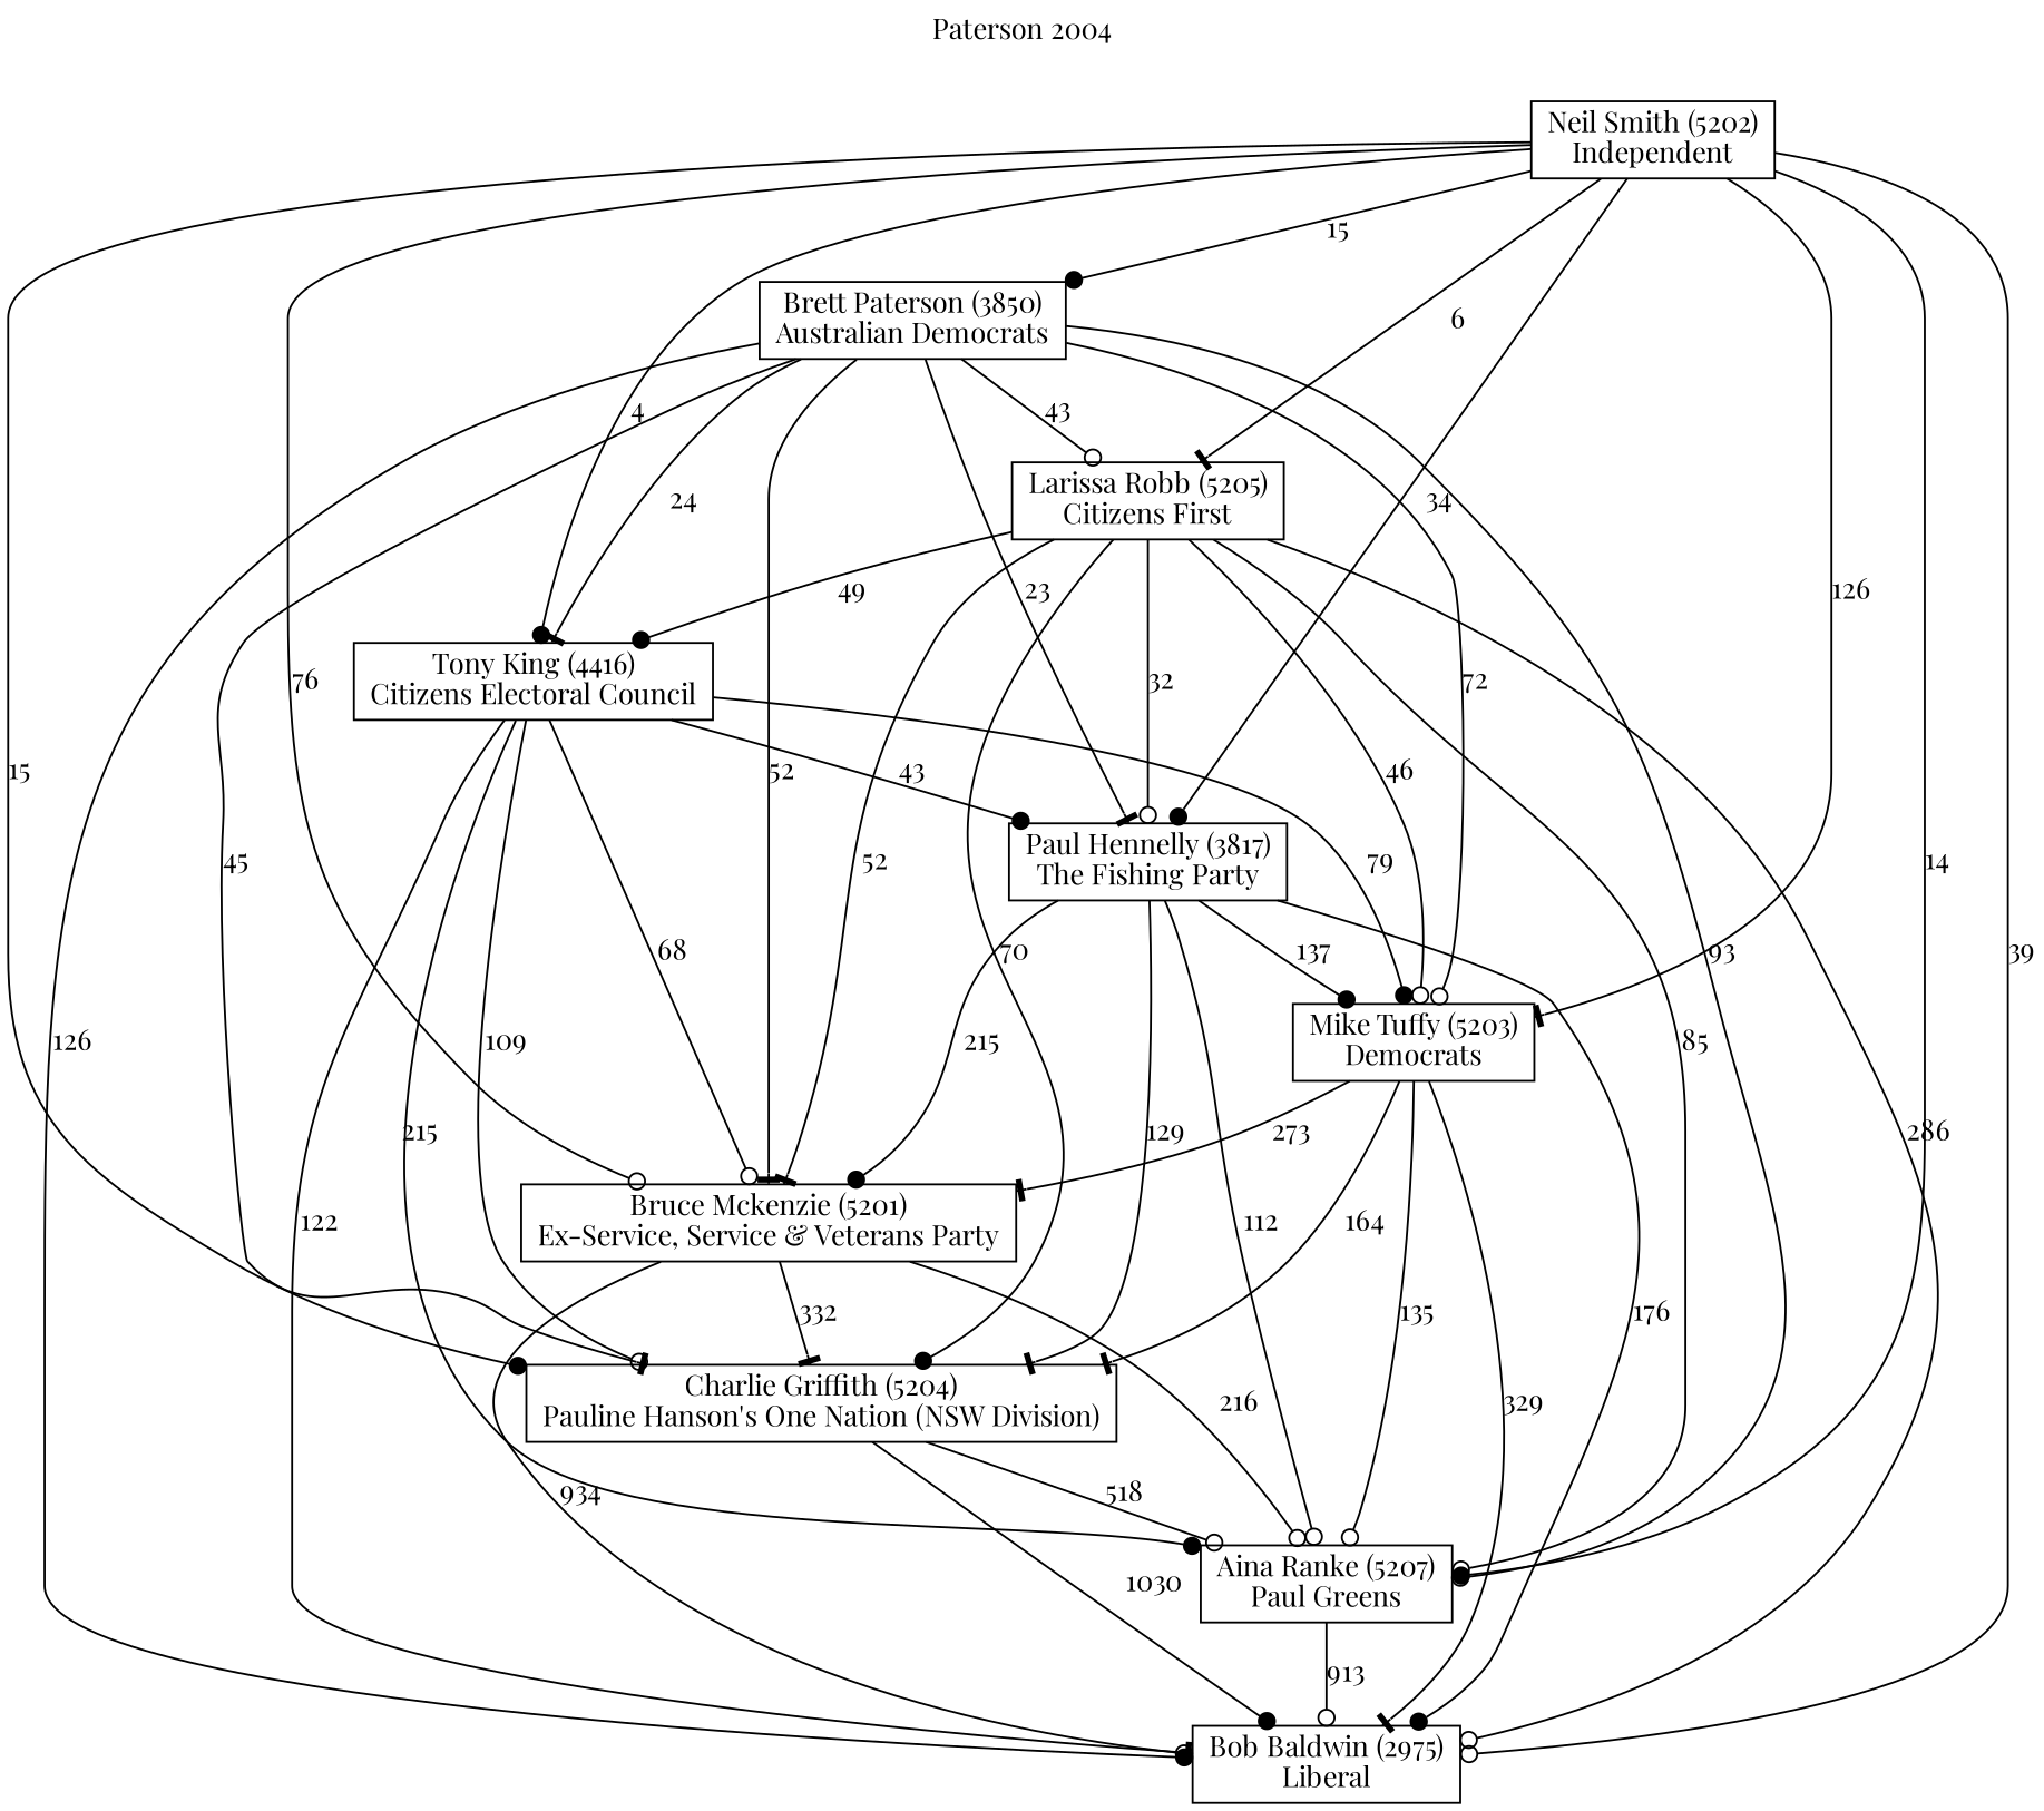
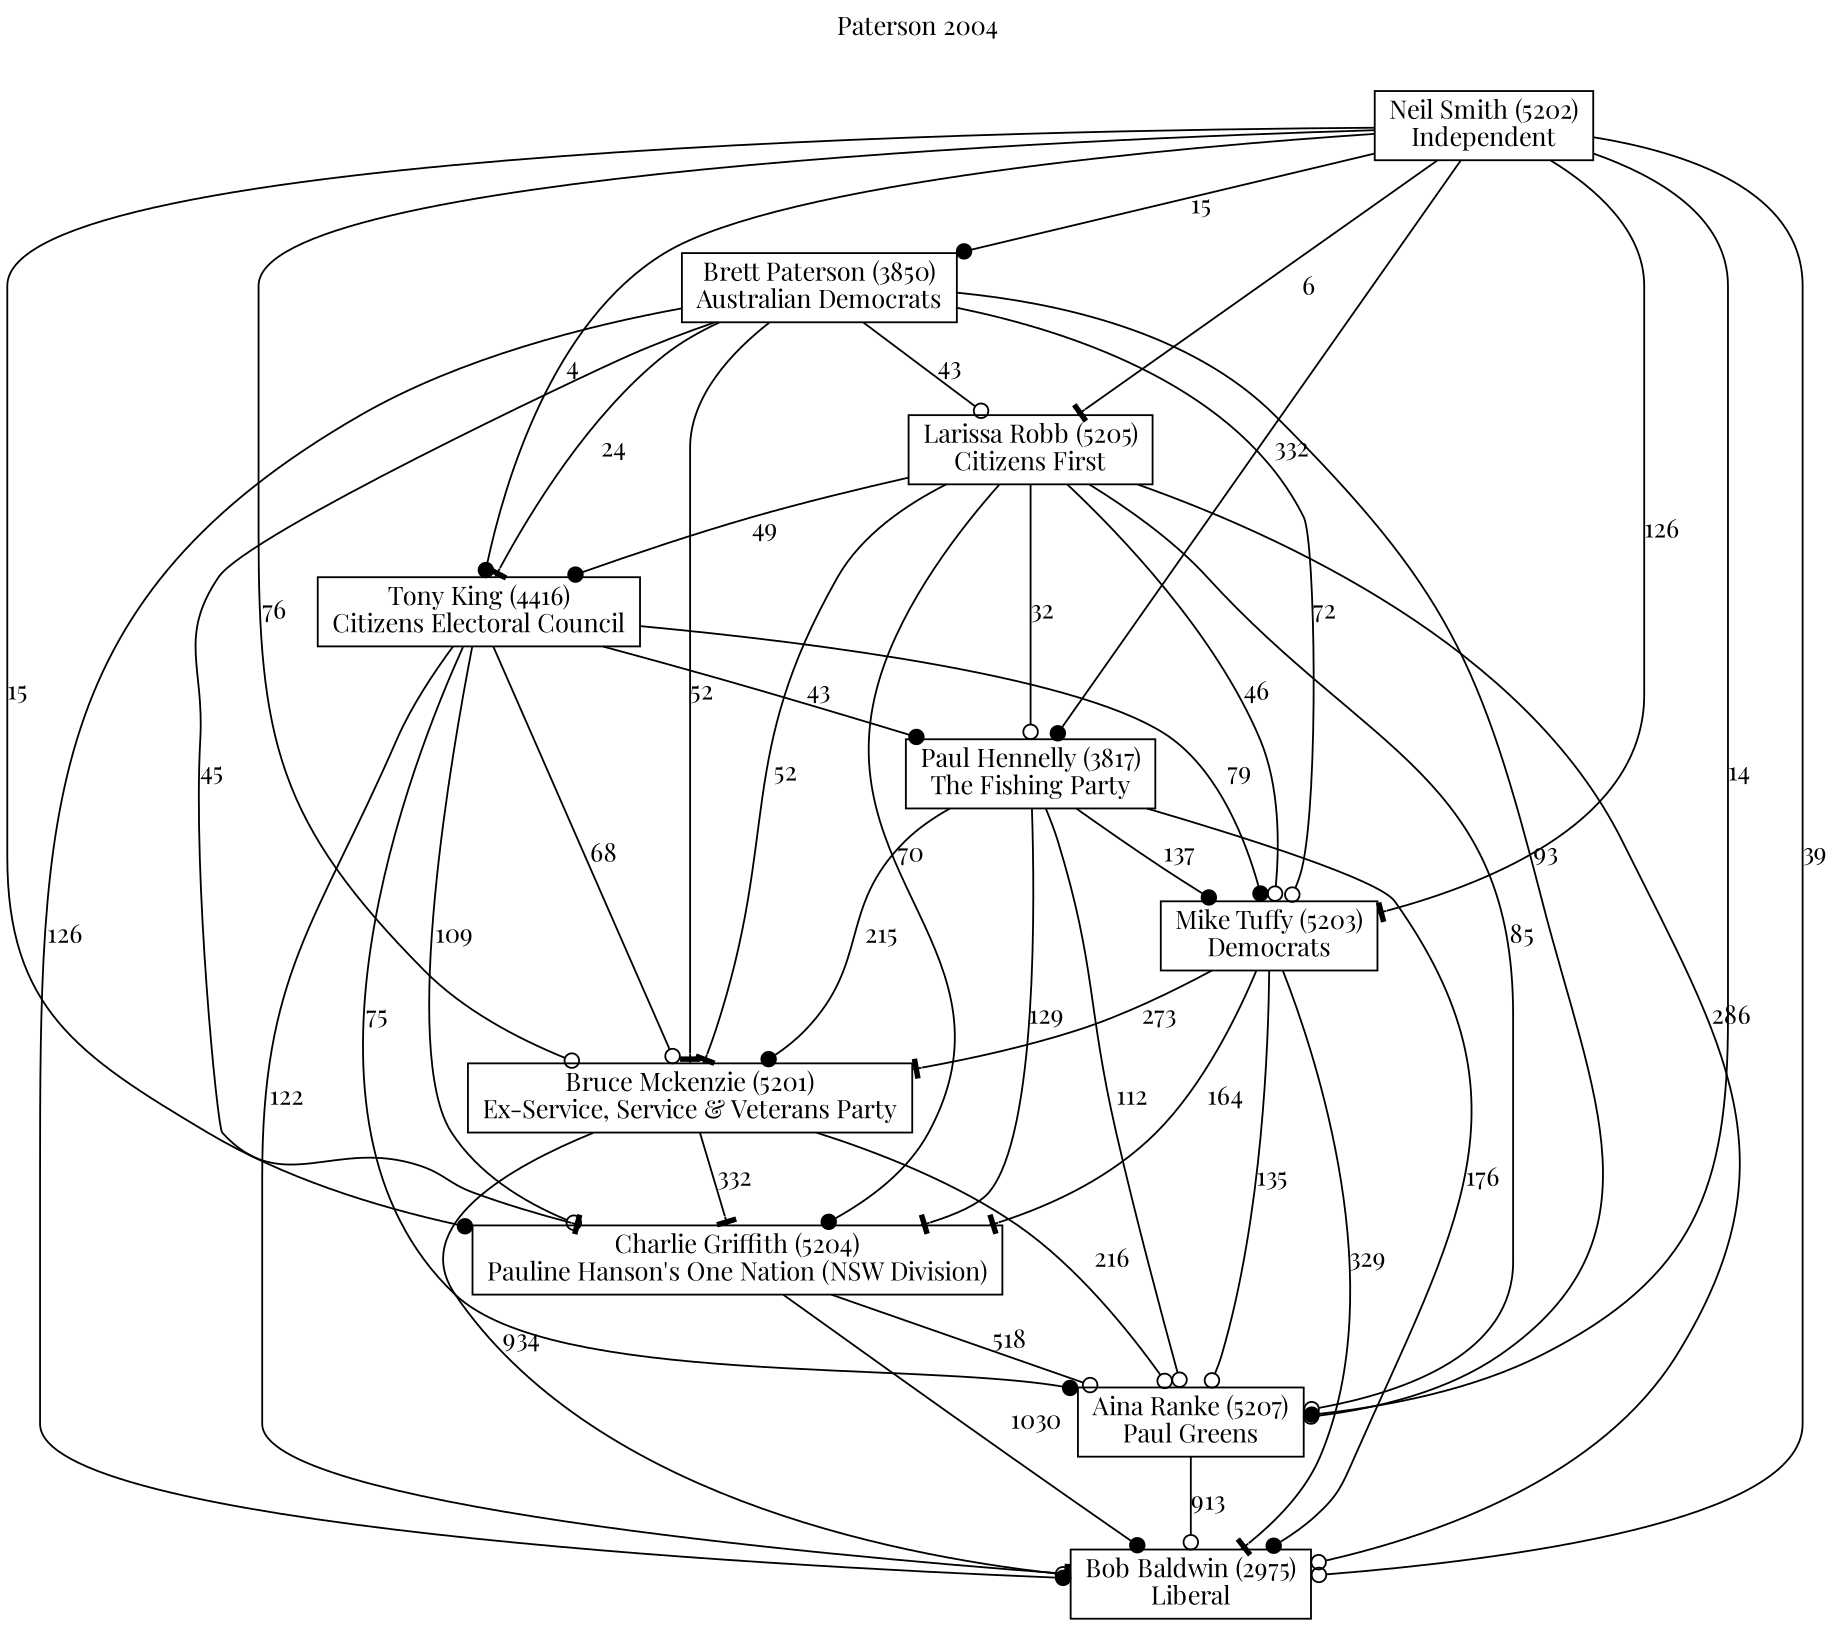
  digraph {
    fontname="Playfair Display"
    label="Paterson 2004"
    labelloc=t
    mclimit=10
    node [fontname="Playfair Display" shape=box]
    edge [arrowhead=odot fontname="Playfair Display"]
    n1 [label="Bob Baldwin (2975)\nLiberal"]
    n2 [label="Aina Ranke (5207)\nPaul Greens"]
    n3 [label="Charlie Griffith (5204)\nPauline Hanson's One Nation (NSW Division)"]
    n4 [label="Bruce Mckenzie (5201)\nEx-Service, Service & Veterans Party"]
    n5 [label="Mike Tuffy (5203)\nDemocrats"]
    n6 [label="Paul Hennelly (3817)\nThe Fishing Party"]
    n7 [label="Tony King (4416)\nCitizens Electoral Council"]
    n8 [label="Larissa Robb (5205)\nCitizens First"]
    n9 [label="Brett Paterson (3850)\nAustralian Democrats"]
    n10 [label="Neil Smith (5202)\nIndependent"]
    n2 -> n1 [label=913]
    n3 -> n1 [arrowhead=dot label=1030]
    n3 -> n2 [label=518]
    n4 -> n1 [label=934]
    n4 -> n2 [label=216]
    n4 -> n3 [arrowhead=tee label=332]
    n5 -> n1 [arrowhead=tee label=329]
    n5 -> n2 [label=135]
    n5 -> n3 [arrowhead=tee label=164]
    n5 -> n4 [arrowhead=tee label=273]
    n6 -> n1 [arrowhead=dot label=176]
    n6 -> n2 [label=112]
    n6 -> n3 [arrowhead=tee label=129]
    n6 -> n4 [arrowhead=dot label=215]
    n6 -> n5 [arrowhead=dot label=137]
    n7 -> n1 [arrowhead=tee label=122]
-   n7 -> n2 [arrowhead=dot label=215]
+   n7 -> n2 [arrowhead=dot label=75]
    n7 -> n3 [label=109]
    n7 -> n4 [label=68]
    n7 -> n5 [arrowhead=dot label=79]
    n7 -> n6 [arrowhead=dot label=43]
    n8 -> n1 [label=286]
    n8 -> n2 [label=85]
    n8 -> n3 [arrowhead=dot label=70]
    n8 -> n4 [arrowhead=tee label=52]
    n8 -> n5 [label=46]
    n8 -> n6 [label=32]
    n8 -> n7 [arrowhead=dot label=49]
    n9 -> n1 [arrowhead=dot label=126]
    n9 -> n2 [label=93]
    n9 -> n3 [arrowhead=tee label=45]
    n9 -> n4 [arrowhead=tee label=52]
    n9 -> n5 [label=72]
-   n9 -> n6 [arrowhead=tee label=23]
    n9 -> n7 [arrowhead=tee label=24]
    n9 -> n8 [label=43]
    n10 -> n1 [label=39]
    n10 -> n2 [arrowhead=dot label=14]
    n10 -> n3 [arrowhead=dot label=15]
    n10 -> n4 [label=76]
    n10 -> n5 [arrowhead=tee label=126]
-   n10 -> n6 [arrowhead=dot label=34]
+   n10 -> n6 [arrowhead=dot label=332]
    n10 -> n7 [arrowhead=dot label=4]
    n10 -> n8 [arrowhead=tee label=6]
    n10 -> n9 [arrowhead=dot label=15]
  }
